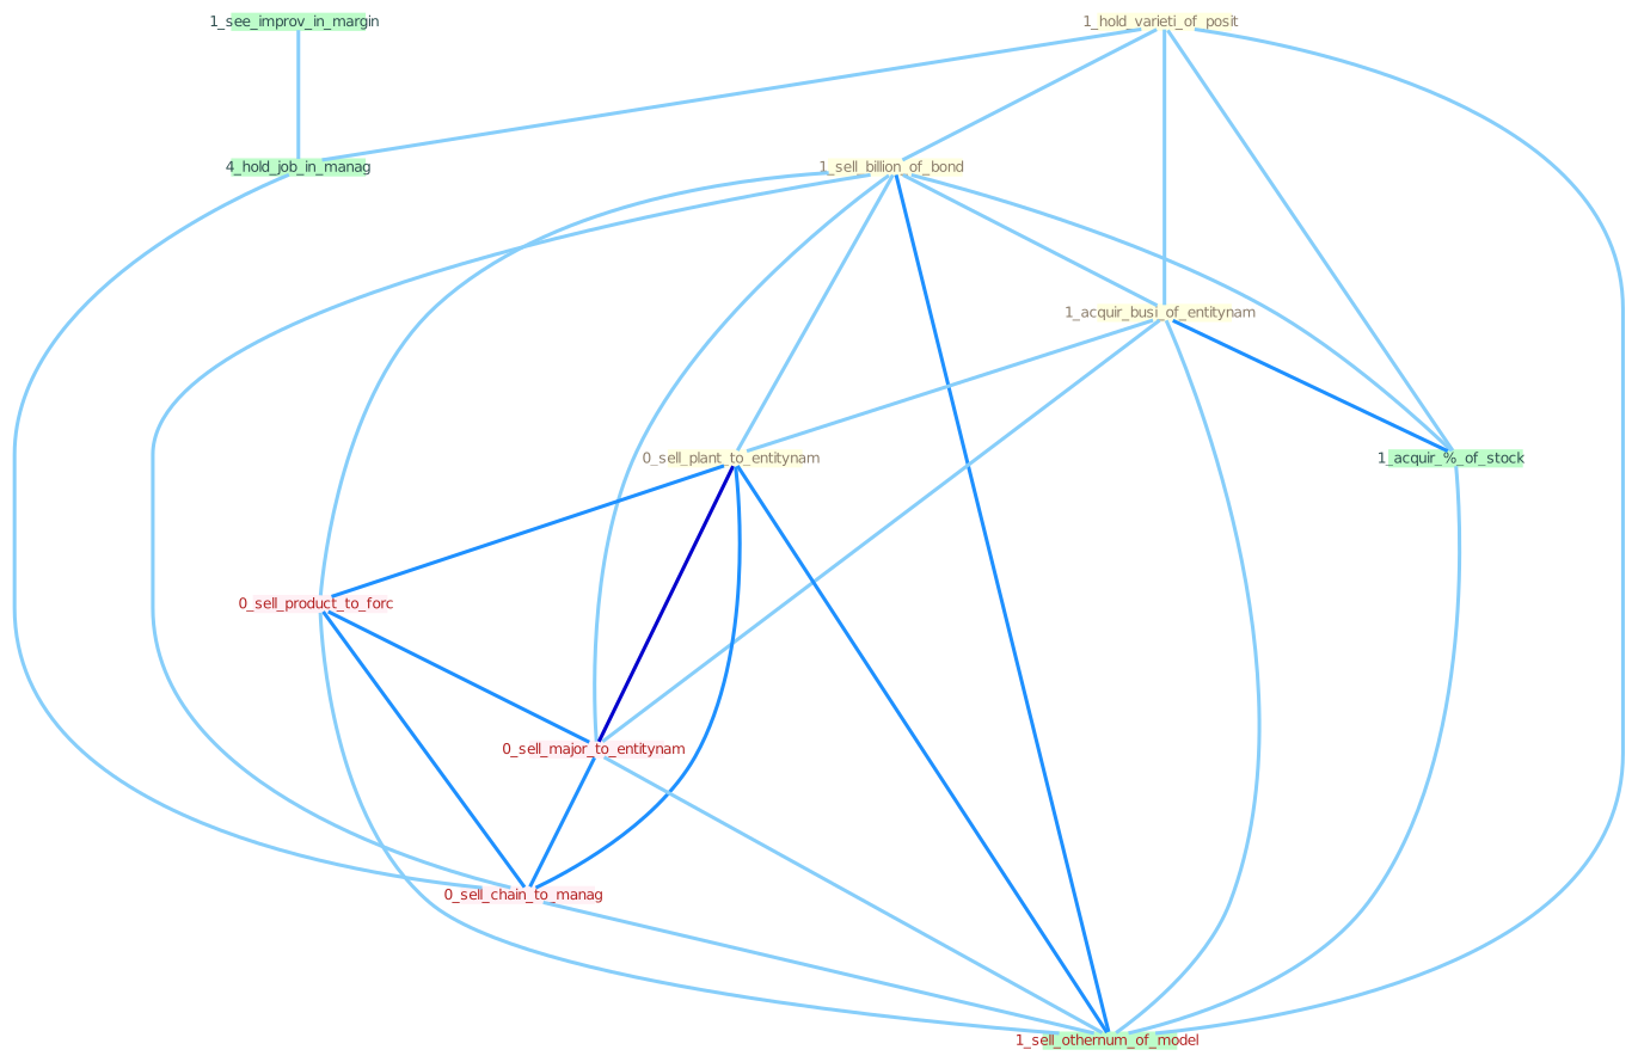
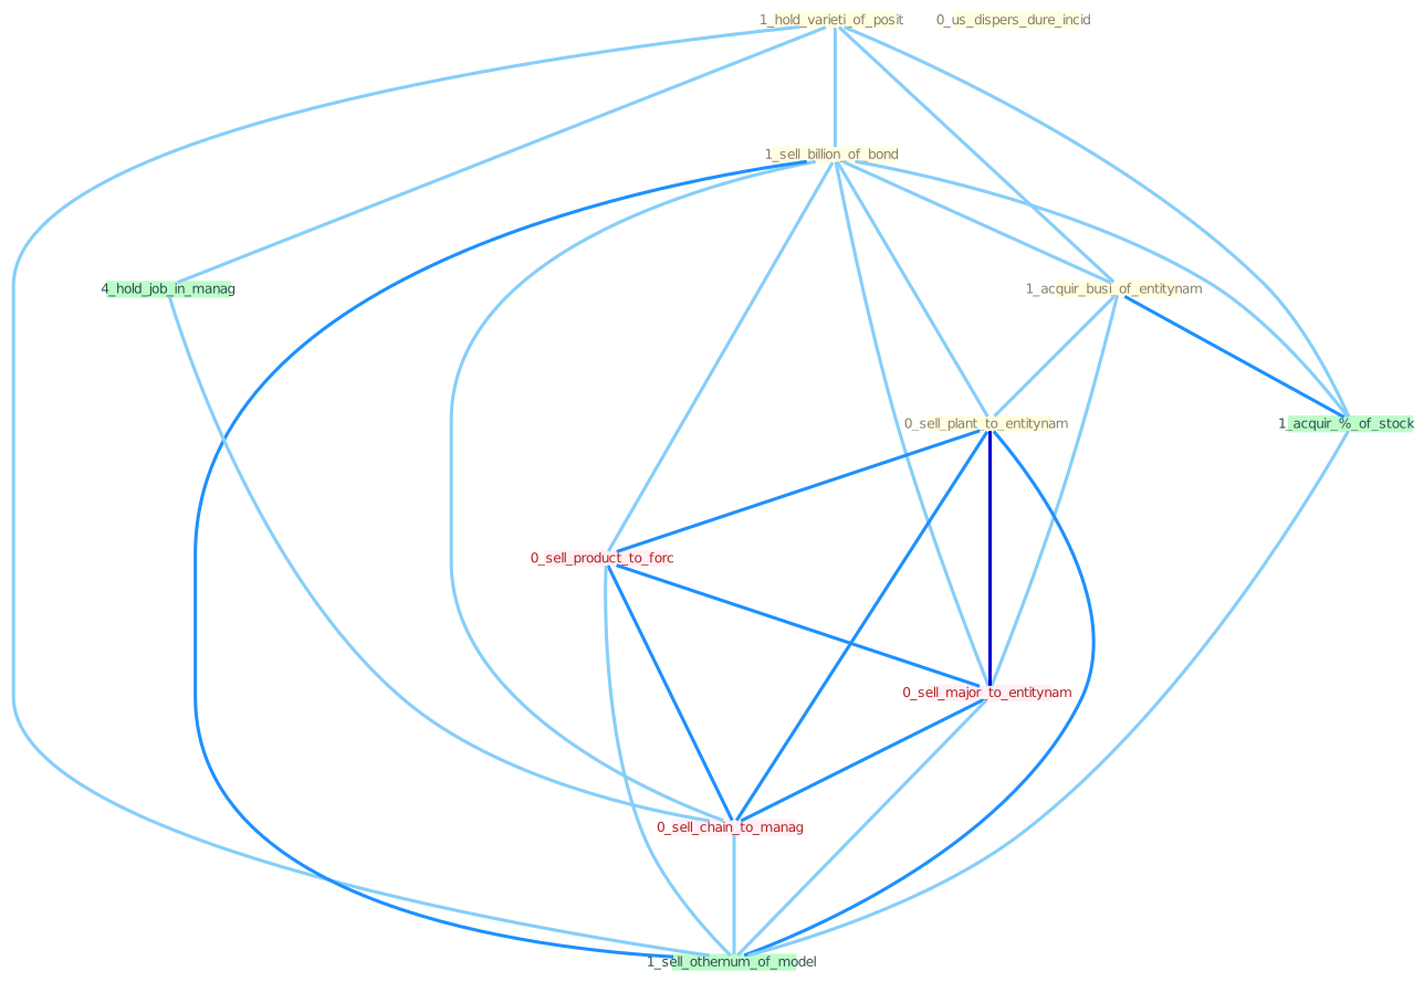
  graph {
    fontname="DejaVu Sans"
    node [color="#ffffe0" fixedsize=true fontcolor="#8b7d6b" fontname="DejaVu Sans" fontsize=4 shape=polygon style=filled]
    edge [color="#87cefa" fontname="DejaVu Sans" w=1]
    "1_hold_varieti_of_posit " [height=.06 width=.5]
    "1_sell_billion_of_bond " [height=.06 width=.5]
    "1_acquir_busi_of_entitynam " [height=.06 width=.5]
+   "0_us_dispers_dure_incid " [height=.06 width=.5]
    "0_sell_plant_to_entitynam " [height=.06 width=.5]
    "0_sell_product_to_forc " [color="#fff0f5" fontcolor="#b22222" height=.06 width=.5]
    "0_sell_major_to_entitynam " [color="#fff0f5" fontcolor="#b22222" height=.06 width=.5]
    "0_sell_chain_to_manag " [color="#fff0f5" fontcolor="#b22222" height=.06 width=.5]
    "1_acquir_%_of_stock " [color="#BDFCC9" fontcolor="#2f4f4f" height=.06 width=.5]
    n10 [color="#BDFCC9" fontcolor="#2f4f4f" height=.06 label="4_hold_job_in_manag" width=.5]
-   "1_sell_othernum_of_model " [color="#BDFCC9" fontcolor="#b22222" height=.06 width=.5]
-   "1_see_improv_in_margin " [color="#BDFCC9" fontcolor="#2f4f4f" height=.06 width=.5]
+   "1_sell_othernum_of_model " [color="#BDFCC9" fontcolor="#2f4f4f" height=.06 width=.5]
    subgraph sub_1 {
      "1_hold_varieti_of_posit "
      "1_sell_billion_of_bond "
      "1_acquir_busi_of_entitynam "
+     "0_us_dispers_dure_incid "
      "0_sell_plant_to_entitynam "
    }
    subgraph sub_2 {
      "0_sell_product_to_forc "
      "0_sell_major_to_entitynam "
      "0_sell_chain_to_manag "
    }
    "1_hold_varieti_of_posit " -- "1_sell_billion_of_bond "
    "1_hold_varieti_of_posit " -- "1_acquir_busi_of_entitynam "
    "1_hold_varieti_of_posit " -- "1_acquir_%_of_stock "
    "1_hold_varieti_of_posit " -- n10
    "1_hold_varieti_of_posit " -- "1_sell_othernum_of_model "
    "1_sell_billion_of_bond " -- "1_acquir_busi_of_entitynam "
    "1_sell_billion_of_bond " -- "0_sell_plant_to_entitynam "
    "1_sell_billion_of_bond " -- "0_sell_product_to_forc "
    "1_sell_billion_of_bond " -- "0_sell_major_to_entitynam "
    "1_sell_billion_of_bond " -- "0_sell_chain_to_manag "
    "1_sell_billion_of_bond " -- "1_acquir_%_of_stock "
    "1_sell_billion_of_bond " -- "1_sell_othernum_of_model " [color="#1e90ff" w=2]
    "1_acquir_busi_of_entitynam " -- "0_sell_plant_to_entitynam "
    "1_acquir_busi_of_entitynam " -- "0_sell_major_to_entitynam "
    "1_acquir_busi_of_entitynam " -- "1_acquir_%_of_stock " [color="#1e90ff" w=2]
-   "1_acquir_busi_of_entitynam " -- "1_sell_othernum_of_model "
    "0_sell_plant_to_entitynam " -- "0_sell_product_to_forc " [color="#1e90ff" w=2]
    "0_sell_plant_to_entitynam " -- "0_sell_major_to_entitynam " [color="#0000cd" w=3]
    "0_sell_plant_to_entitynam " -- "0_sell_chain_to_manag " [color="#1e90ff" w=2]
    "0_sell_plant_to_entitynam " -- "1_sell_othernum_of_model " [color="#1e90ff"]
    "0_sell_product_to_forc " -- "0_sell_major_to_entitynam " [color="#1e90ff" w=2]
    "0_sell_product_to_forc " -- "0_sell_chain_to_manag " [color="#1e90ff" w=2]
    "0_sell_product_to_forc " -- "1_sell_othernum_of_model "
    "0_sell_major_to_entitynam " -- "0_sell_chain_to_manag " [color="#1e90ff" w=2]
    "0_sell_major_to_entitynam " -- "1_sell_othernum_of_model "
    "0_sell_chain_to_manag " -- "1_sell_othernum_of_model "
    "1_acquir_%_of_stock " -- "1_sell_othernum_of_model "
    n10 -- "0_sell_chain_to_manag "
-   "1_see_improv_in_margin " -- n10
  }
